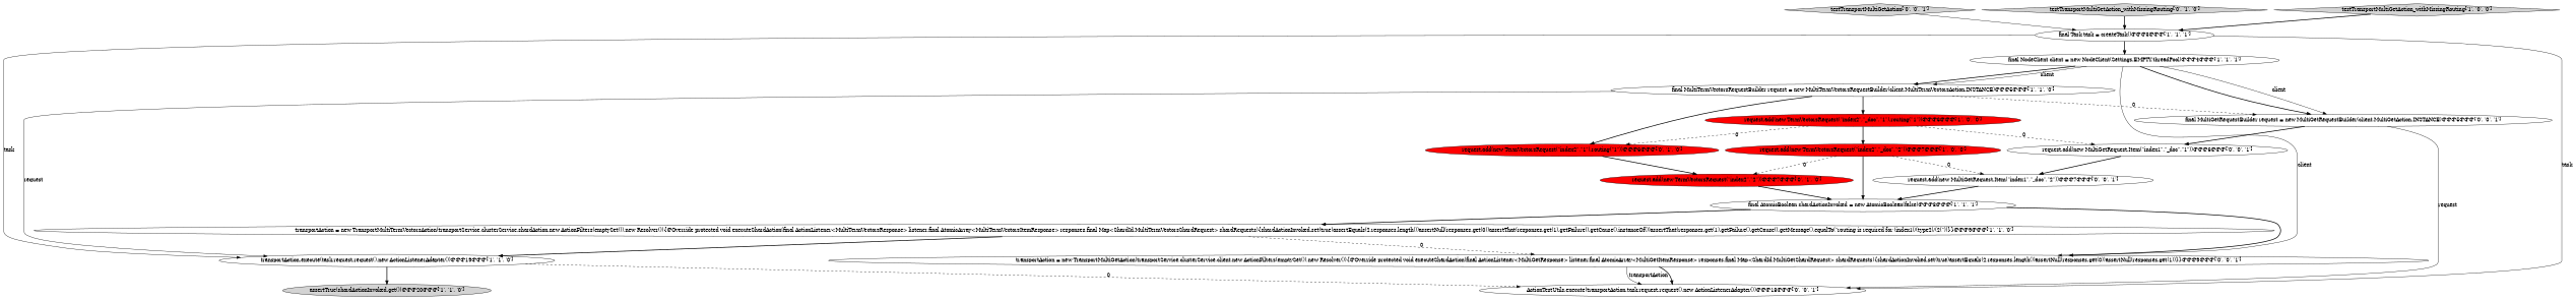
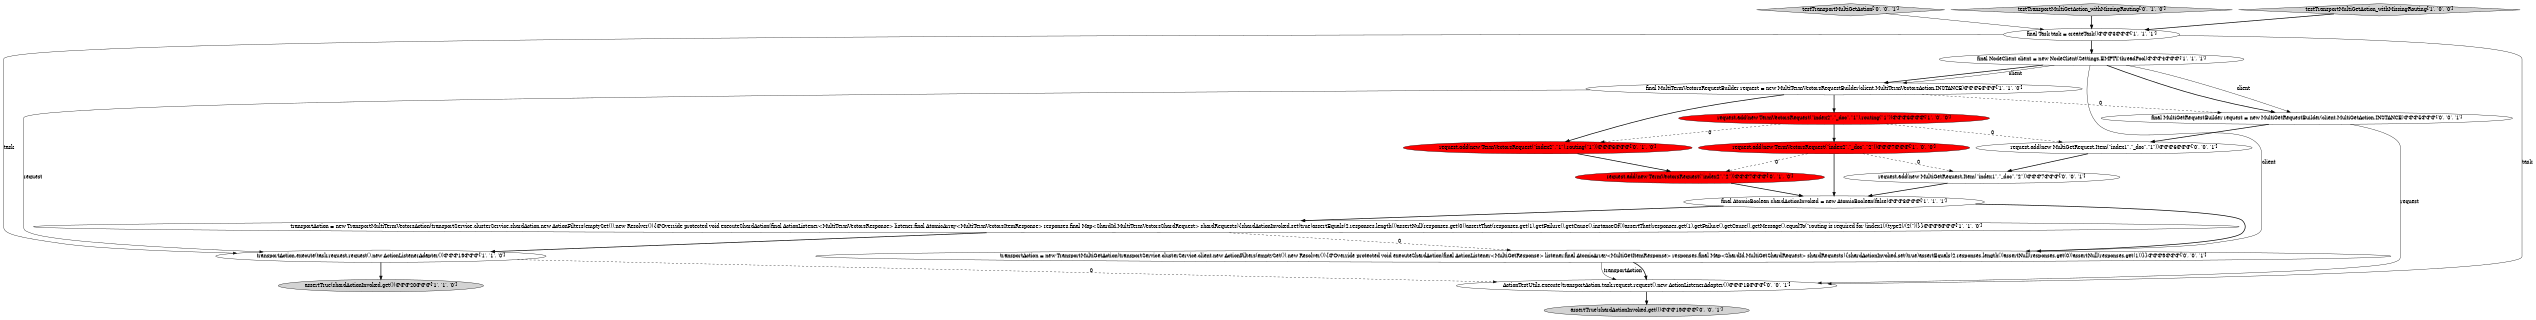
  digraph {
    node [fillcolor=white shape=ellipse style=filled]
    edge [style=bold]
    n1 [fillcolor=red label="request.add(new TermVectorsRequest(\"index2\",\"2\"))@@@7@@@['0', '1', '0']"]
    n2 [label="final AtomicBoolean shardActionInvoked = new AtomicBoolean(false)@@@8@@@['1', '1', '1']"]
    n3 [label="transportAction = new TransportMultiGetAction(transportService,clusterService,client,new ActionFilters(emptySet()),new Resolver()){@Override protected void executeShardAction(final ActionListener<MultiGetResponse> listener,final AtomicArray<MultiGetItemResponse> responses,final Map<ShardId,MultiGetShardRequest> shardRequests){shardActionInvoked.set(true)assertEquals(2,responses.length())assertNull(responses.get(0))assertNull(responses.get(1))}}@@@9@@@['0', '0', '1']"]
    n4 [label="transportAction = new TransportMultiTermVectorsAction(transportService,clusterService,shardAction,new ActionFilters(emptySet()),new Resolver()){@Override protected void executeShardAction(final ActionListener<MultiTermVectorsResponse> listener,final AtomicArray<MultiTermVectorsItemResponse> responses,final Map<ShardId,MultiTermVectorsShardRequest> shardRequests){shardActionInvoked.set(true)assertEquals(2,responses.length())assertNull(responses.get(0))assertThat(responses.get(1).getFailure().getCause(),instanceOf())assertThat(responses.get(1).getFailure().getCause().getMessage(),equalTo(\"routing is required for (index1(/(type2(/(2(\"))}}@@@9@@@['1', '1', '0']"]
    n5 [fillcolor=lightgray label="testTransportMultiGetAction['0', '0', '1']" shape=diamond]
    n6 [label="final Task task = createTask()@@@3@@@['1', '1', '1']"]
    n7 [label="final NodeClient client = new NodeClient(Settings.EMPTY,threadPool)@@@4@@@['1', '1', '1']"]
    n8 [label="ActionTestUtils.execute(transportAction,task,request.request(),new ActionListenerAdapter())@@@18@@@['0', '0', '1']"]
    n9 [label="transportAction.execute(task,request.request(),new ActionListenerAdapter())@@@19@@@['1', '1', '0']"]
    n10 [label="request.add(new MultiGetRequest.Item(\"index1\",\"_doc\",\"1\"))@@@6@@@['0', '0', '1']"]
    n11 [label="request.add(new MultiGetRequest.Item(\"index1\",\"_doc\",\"2\"))@@@7@@@['0', '0', '1']"]
    n12 [fillcolor=red label="request.add(new TermVectorsRequest(\"index2\",\"_doc\",\"1\").routing(\"1\"))@@@6@@@['1', '0', '0']"]
    n13 [fillcolor=red label="request.add(new TermVectorsRequest(\"index2\",\"1\").routing(\"1\"))@@@6@@@['0', '1', '0']"]
    n14 [fillcolor=red label="request.add(new TermVectorsRequest(\"index2\",\"_doc\",\"2\"))@@@7@@@['1', '0', '0']"]
    n15 [fillcolor=lightgray label="assertTrue(shardActionInvoked.get())@@@20@@@['1', '1', '0']"]
    n16 [label="final MultiGetRequestBuilder request = new MultiGetRequestBuilder(client,MultiGetAction.INSTANCE)@@@5@@@['0', '0', '1']"]
    n17 [label="final MultiTermVectorsRequestBuilder request = new MultiTermVectorsRequestBuilder(client,MultiTermVectorsAction.INSTANCE)@@@5@@@['1', '1', '0']"]
+   n18 [fillcolor=lightgray label="assertTrue(shardActionInvoked.get())@@@19@@@['0', '0', '1']"]
    n19 [fillcolor=lightgray label="testTransportMultiGetAction_withMissingRouting['0', '1', '0']" shape=diamond]
    n20 [fillcolor=lightgray label="testTransportMultiGetAction_withMissingRouting['1', '0', '0']" shape=diamond]
    n1 -> n2
    n2 -> n3
    n2 -> n4
    n3 -> n8 [label=transportAction style=solid]
    n3 -> n8
    n4 -> n3 [label=0 style=dashed]
    n4 -> n9
    n5 -> n6 [style=solid]
    n6 -> n7
    n6 -> n8 [label=task style=solid]
    n6 -> n9 [label=task style=solid]
    n7 -> n3 [label=client style=solid]
    n7 -> n16 [label=client style=solid]
    n7 -> n16
    n7 -> n17
    n7 -> n17 [label=client style=solid]
+   n8 -> n18
    n9 -> n8 [label=0 style=dashed]
    n9 -> n15
    n10 -> n11
    n11 -> n2
    n12 -> n10 [label=0 style=dashed]
    n12 -> n13 [label=0 style=dashed]
    n12 -> n14
    n13 -> n1
    n14 -> n1 [label=0 style=dashed]
    n14 -> n2
    n14 -> n11 [label=0 style=dashed]
    n16 -> n8 [label=request style=solid]
    n16 -> n10
    n17 -> n9 [label=request style=solid]
    n17 -> n12
    n17 -> n13
    n17 -> n16 [label=0 style=dashed]
    n19 -> n6
    n20 -> n6
  }
